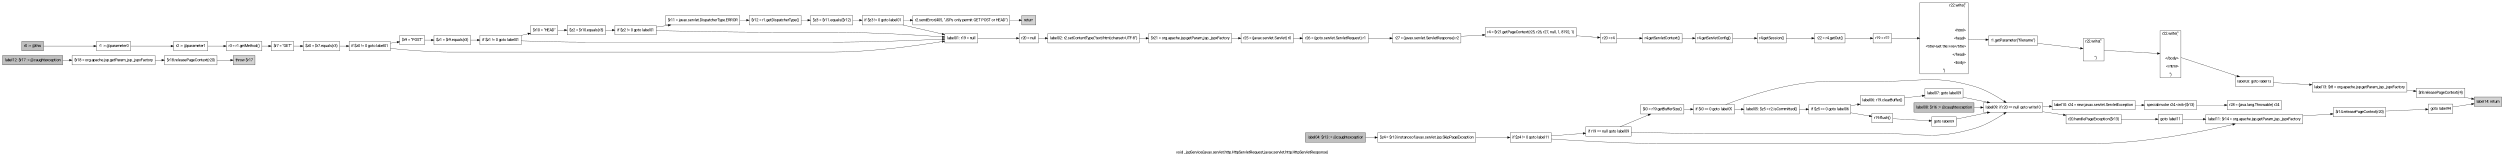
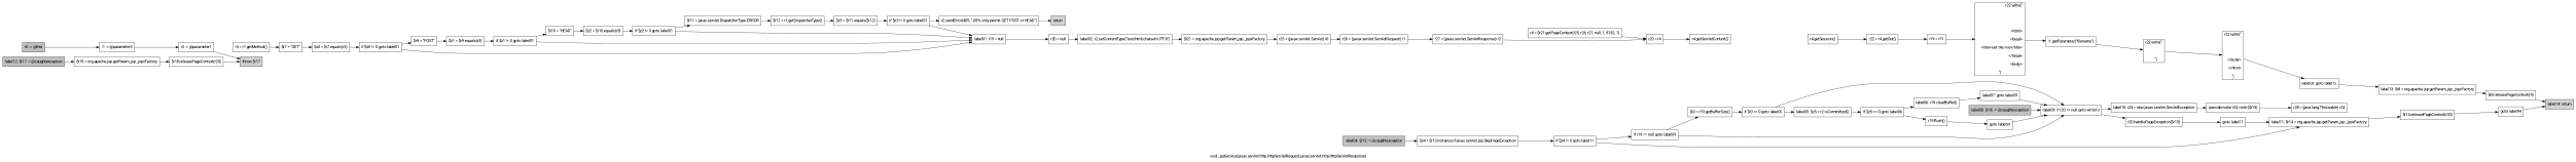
  digraph {
    fontname=Roboto
    label="void _jspService(javax.servlet.http.HttpServletRequest,javax.servlet.http.HttpServletResponse)"
    rankdir=LR
    node [fontname=Roboto shape=box]
    edge [fontname=Roboto]
    n1 [fillcolor=gray label="r0 := @this" style=filled]
    n2 [label="r1 := @parameter0"]
    n3 [label="r2 := @parameter1"]
    n4 [label="r3 = r1.getMethod()"]
    n5 [label="$r7 = \"GET\""]
    n6 [label="$z0 = $r7.equals(r3)"]
    n7 [label="if $z0 != 0 goto label01"]
    n8 [label="$r9 = \"POST\""]
    n9 [label="label01: r19 = null"]
    n10 [label="$z1 = $r9.equals(r3)"]
    n11 [label="r20 = null"]
    n12 [label="if $z1 != 0 goto label01"]
    n13 [label="label02: r2.setContentType(\"text/html;charset=UTF-8\")"]
    n14 [label="$r10 = \"HEAD\""]
    n15 [label="$z2 = $r10.equals(r3)"]
    n16 [label="if $z2 != 0 goto label01"]
    n17 [label="$r11 = javax.servlet.DispatcherType.ERROR"]
    n18 [label="$r12 = r1.getDispatcherType()"]
    n19 [label="$z3 = $r11.equals($r12)"]
    n20 [label="if $z3 != 0 goto label01"]
    n21 [label="r2.sendError(405, \"JSPs only permit GET POST or HEAD\")"]
    n22 [fillcolor=lightgray label=return style=filled]
    n23 [label="$r21 = org.apache.jsp.getParam_jsp._jspxFactory"]
    n24 [label="r25 = (javax.servlet.Servlet) r0"]
-   n25 [label="r26 = (goto.servlet.ServletRequest) r1"]
+   n25 [label="r26 = (javax.servlet.ServletRequest) r1"]
    n26 [label="r27 = (javax.servlet.ServletResponse) r2"]
    n27 [label="r4 = $r21.getPageContext(r25, r26, r27, null, 1, 8192, 1)"]
    n28 [label="r20 = r4"]
    n29 [label="r4.getServletContext()"]
-   n30 [label="r4.getServletConfig()"]
    n31 [label="r4.getSession()"]
    n32 [label="r22 = r4.getOut()"]
    n33 [label="r19 = r22"]
    n34 [label="r22.write(\"\r\n\r\n\r\n<html>\r\n<head>\r\n    <title>Get the File</title>\r\n</head>\r\n<body>\r\n\")"]
    n35 [label="r1.getParameter(\"filename\")"]
    n36 [label="r22.write(\"\r\n\r\n    \")"]
    n37 [label="r22.write(\"\r\n\r\n\r\n</body>\r\n</html>\r\n\")"]
    n38 [label="label03: goto label13"]
    n39 [label="label13: $r8 = org.apache.jsp.getParam_jsp._jspxFactory"]
    n40 [label="$r8.releasePageContext(r4)"]
    n41 [fillcolor=lightgray label="label14: return" style=filled]
    n42 [fillcolor=gray label="label04: $r13 := @caughtexception" style=filled]
    n43 [label="$z4 = $r13 instanceof javax.servlet.jsp.SkipPageException"]
    n44 [label="if $z4 != 0 goto label11"]
    n45 [label="if r19 == null goto label09"]
    n46 [label="label11: $r14 = org.apache.jsp.getParam_jsp._jspxFactory"]
    n47 [label="$i0 = r19.getBufferSize()"]
    n48 [label="label09: if r20 == null goto write10"]
    n49 [label="$r14.releasePageContext(r20)"]
    n50 [label="if $i0 == 0 goto label09"]
    n51 [label="r20.handlePageException($r13)"]
    n52 [label="label10: r24 = new javax.servlet.ServletException"]
    n53 [label="goto label94"]
    n54 [label="label05: $z5 = r2.isCommitted()"]
    n55 [label="goto label11"]
    n56 [label="specialinvoke r24.<init>($r13)"]
    n57 [label="if $z5 == 0 goto label06"]
    n58 [label="r19.flush()"]
    n59 [label="label06: r19.clearBuffer()"]
    n60 [label="goto label09"]
    n61 [label="label07: goto label09"]
    n62 [fillcolor=gray label="label08: $r16 := @caughtexception" style=filled]
    n63 [label="r28 = (java.lang.Throwable) r24"]
    n64 [fillcolor=gray label="label12: $r17 := @caughtexception" style=filled]
    n65 [label="$r18 = org.apache.jsp.getParam_jsp._jspxFactory"]
    n66 [label="$r18.releasePageContext(r20)"]
    n67 [fillcolor=lightgray label="throw $r17" style=filled]
    n1 -> n2
    n2 -> n3
-   n3 -> n4
+   n3 -> n67
    n4 -> n5
    n5 -> n6
    n6 -> n7
    n7 -> n8
    n7 -> n9
    n8 -> n10
    n9 -> n11
    n10 -> n12
    n11 -> n13
    n12 -> n9
    n12 -> n14
    n13 -> n23
    n14 -> n15
    n15 -> n16
    n16 -> n9
    n16 -> n17
    n17 -> n18
    n18 -> n19
    n19 -> n20
    n20 -> n9
    n20 -> n21
    n21 -> n22
    n23 -> n24
    n24 -> n25
    n25 -> n26
-   n26 -> n27
+   n26 -> n28
    n27 -> n28
    n28 -> n29
-   n29 -> n30
-   n30 -> n31
    n31 -> n32
    n32 -> n33
    n33 -> n34
    n34 -> n35
    n35 -> n36
    n36 -> n37
    n37 -> n38
    n38 -> n39
    n39 -> n40
    n40 -> n41
    n42 -> n43
    n43 -> n44
    n44 -> n45
    n44 -> n46
    n45 -> n47
    n45 -> n48
    n46 -> n49
    n47 -> n50
    n48 -> n51
    n48 -> n52
    n49 -> n53
    n50 -> n48
    n50 -> n54
    n51 -> n55
    n52 -> n56
    n53 -> n41
    n54 -> n57
    n55 -> n46
    n56 -> n63
    n57 -> n58
    n57 -> n59
    n58 -> n60
    n59 -> n61
    n60 -> n48
    n61 -> n48
    n62 -> n48
    n64 -> n65
    n65 -> n66
    n66 -> n67
  }
